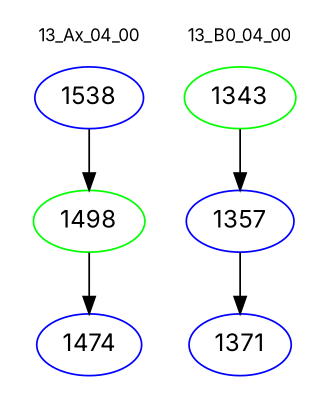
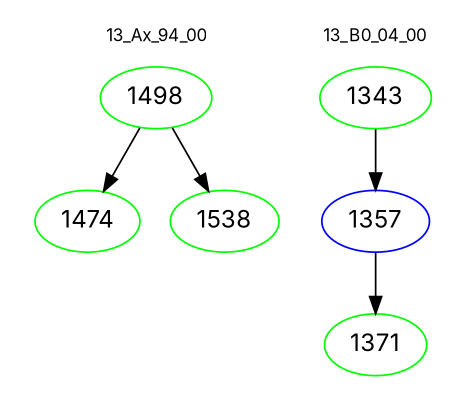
  digraph {
    fontname=Inter
    node [color=green fontname=Inter]
    edge [color=black fontname=Inter]
    n1 [label=1498]
-   n2 [color=blue label=1474]
-   n3 [color=blue label=1538]
+   n2 [label=1474]
+   n3 [label=1538]
    n4 [color=blue label=1357]
    n5 [label=1343]
-   n6 [color=blue label=1371]
+   n6 [label=1371]
    subgraph cluster_1 {
      color=white
      fontsize=10
-     label="13_Ax_04_00"
+     label="13_Ax_94_00"
      n1
      n2
      n3
    }
    subgraph cluster_2 {
      color=white
      fontsize=10
      label="13_B0_04_00"
      n4
      n5
      n6
    }
    n1 -> n2
-   n3 -> n1
+   n1 -> n3
    n4 -> n6
    n5 -> n4
  }
